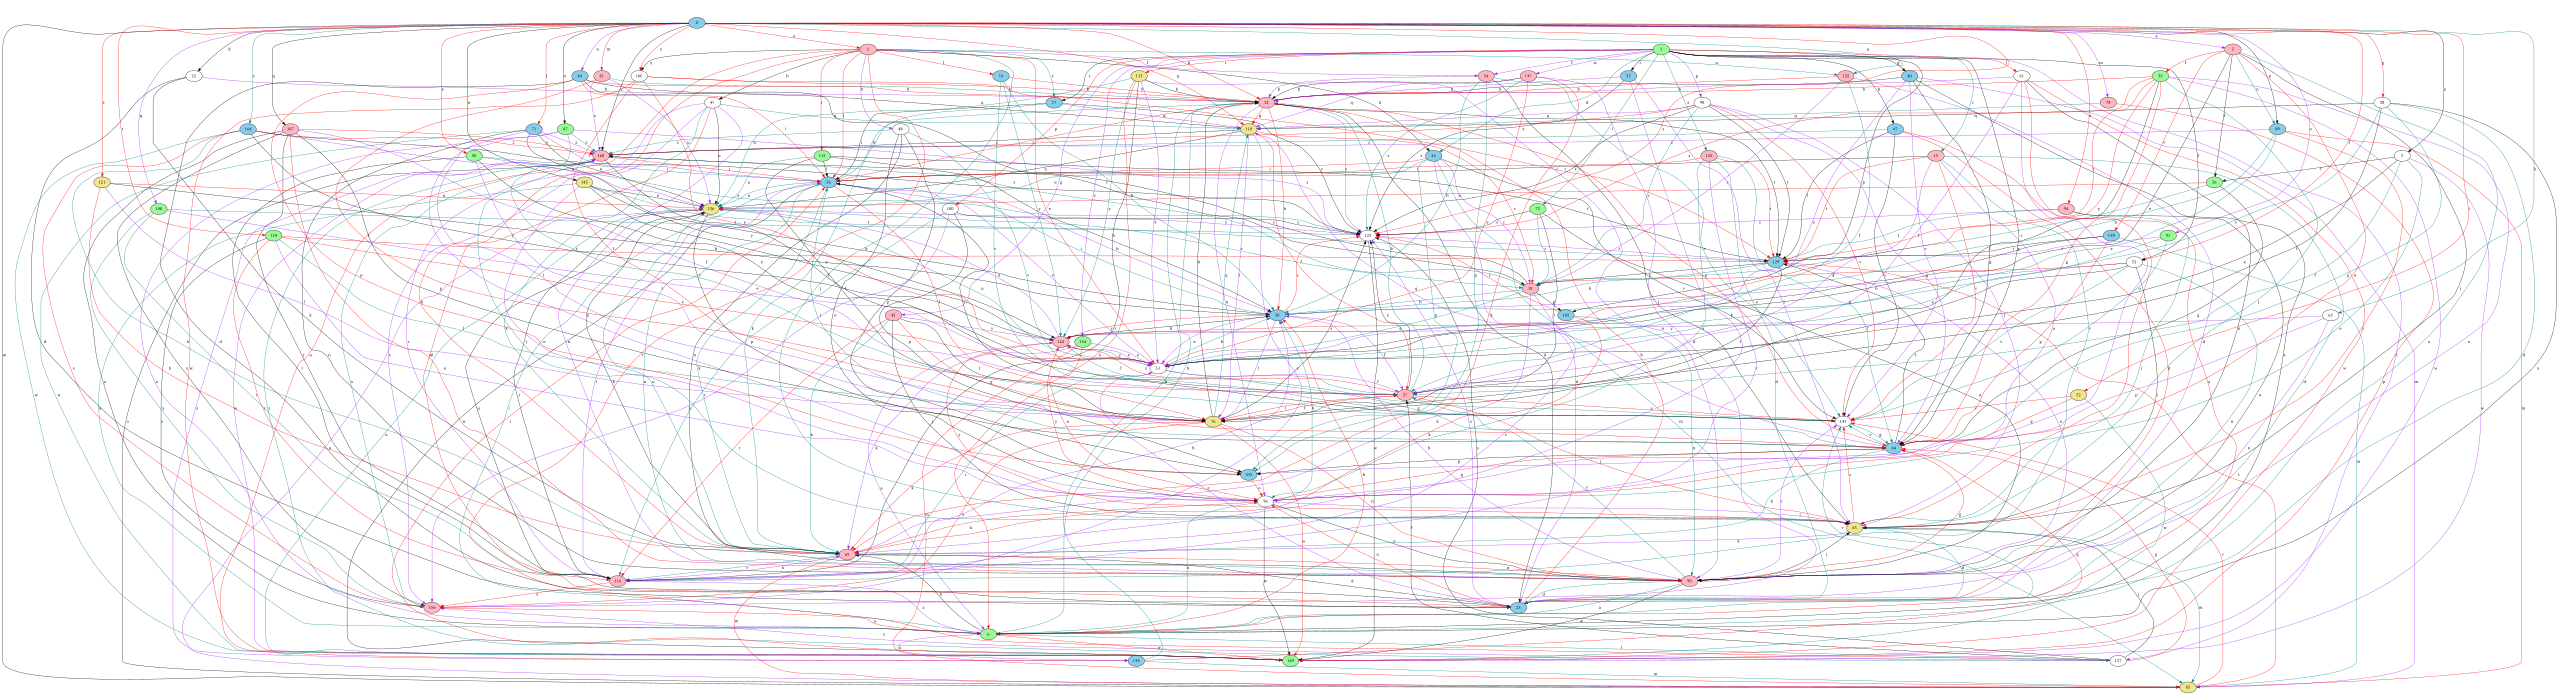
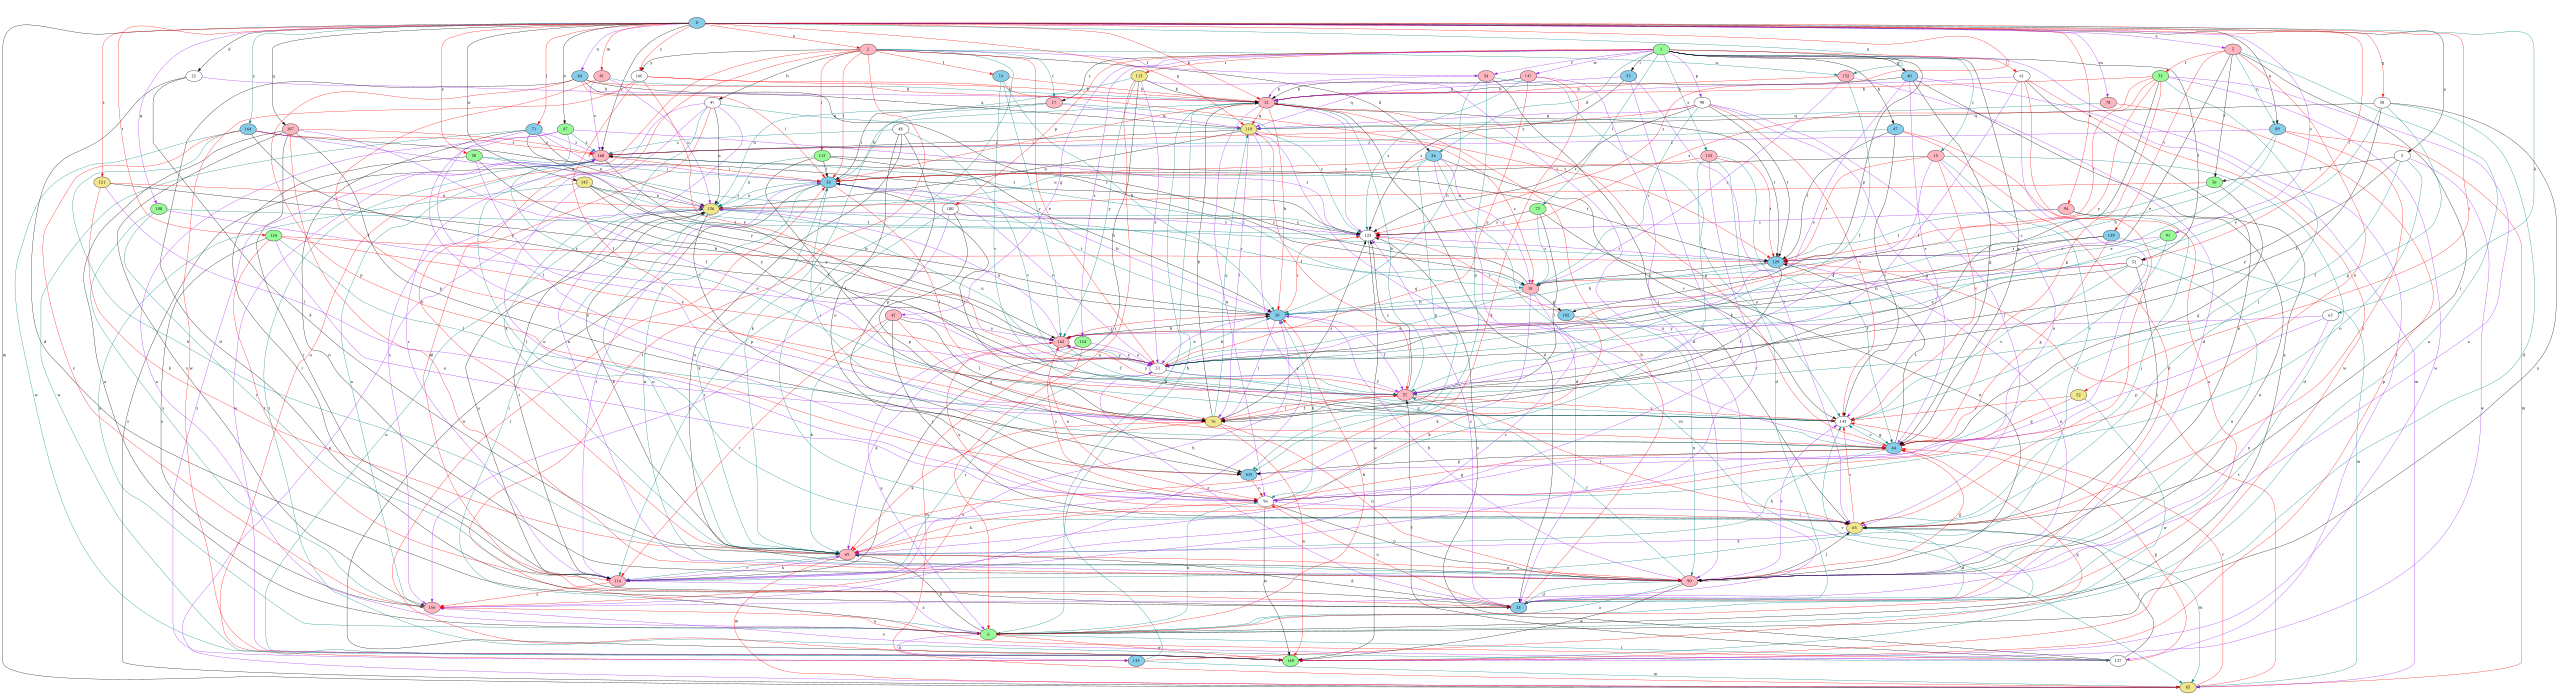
  strict digraph {
    fontname="PT Serif"
    node [fillcolor=lightpink fontname="PT Serif" style=filled]
    edge [color=red fontname="PT Serif"]
    0 [fillcolor=skyblue]
    2
    3
    5 [fillcolor=white]
    12
    22 [fillcolor=white]
    30 [fillcolor=palegreen]
    32 [fillcolor=white]
    38 [fillcolor=white]
    52 [fillcolor=khaki]
    65 [fillcolor=white]
    71 [fillcolor=skyblue]
    78
    81
    83 [fillcolor=khaki]
    84 [fillcolor=skyblue]
    87 [fillcolor=palegreen]
    89 [fillcolor=skyblue]
    91 [fillcolor=palegreen]
    94
    107
    108 [fillcolor=palegreen]
    110 [fillcolor=khaki]
    121 [fillcolor=khaki]
    123 [fillcolor=white]
    124 [fillcolor=palegreen]
    132
    145 [fillcolor=khaki]
    160 [fillcolor=white]
    164 [fillcolor=skyblue]
    168
-   17 [fillcolor=skyblue]
+   17
    24 [fillcolor=skyblue]
    34
    127 [fillcolor=white]
    31 [fillcolor=white]
    48 [fillcolor=white]
    49 [fillcolor=white]
    56 [fillcolor=skyblue]
    63 [fillcolor=khaki]
    69
    74 [fillcolor=skyblue]
    115 [fillcolor=palegreen]
    135 [fillcolor=skyblue]
    6 [fillcolor=palegreen]
    35 [fillcolor=palegreen]
    36 [fillcolor=palegreen]
    96 [fillcolor=white]
    139 [fillcolor=skyblue]
    37
    149 [fillcolor=palegreen]
    44 [fillcolor=skyblue]
    50 [fillcolor=skyblue]
    25 [fillcolor=skyblue]
    129 [fillcolor=skyblue]
    116
    76 [fillcolor=khaki]
    143 [fillcolor=white]
    18
    90
    162
    103 [fillcolor=skyblue]
    136 [fillcolor=khaki]
    156
    1 [fillcolor=palegreen]
    15
    40 [fillcolor=skyblue]
    43
    47 [fillcolor=skyblue]
    55 [fillcolor=skyblue]
    61 [fillcolor=white]
    73 [fillcolor=palegreen]
    98 [fillcolor=white]
    100 [fillcolor=white]
    102 [fillcolor=skyblue]
    113 [fillcolor=khaki]
    147
    152
    154 [fillcolor=palegreen]
    0 -> 2 [label=a]
    0 -> 3 [color=purple label=a]
    0 -> 5 [color=black label=a]
    0 -> 12 [label=b]
    0 -> 22 [color=black label=d]
    0 -> 30 [label=e]
    0 -> 32 [label=f]
    0 -> 38 [label=g]
    0 -> 52 [label=i]
    0 -> 65 [color=teal label=k]
    0 -> 71 [label=l]
    0 -> 78 [color=purple label=m]
    0 -> 81 [label=m]
    0 -> 83 [color=black label=m]
    0 -> 84 [color=purple label=n]
    0 -> 87 [color=black label=n]
    0 -> 89 [color=black label=n]
    0 -> 91 [color=purple label=o]
    0 -> 94 [label=o]
    0 -> 107 [color=black label=q]
    0 -> 108 [color=purple label=q]
    0 -> 110 [label=q]
    0 -> 121 [label=s]
    0 -> 123 [label=s]
    0 -> 124 [label=t]
    0 -> 132 [color=teal label=u]
    0 -> 145 [color=black label=w]
    0 -> 160 [label=y]
    0 -> 164 [color=teal label=z]
    0 -> 168 [color=black label=z]
    2 -> 132 [color=teal label=u]
    2 -> 160 [color=black label=y]
    2 -> 17 [color=teal label=c]
    2 -> 24 [color=black label=d]
    2 -> 34 [color=purple label=f]
    2 -> 127 [label=t]
    2 -> 31 [label=e]
-   2 -> 48 [color=purple label=h]
    2 -> 49 [color=black label=h]
    2 -> 56 [label=i]
    2 -> 63 [color=teal label=j]
    2 -> 69 [label=k]
    2 -> 74 [label=l]
    2 -> 115 [label=r]
    2 -> 135 [label=u]
    3 -> 89 [color=teal label=n]
    3 -> 31 [color=black label=e]
    3 -> 63 [color=black label=j]
    3 -> 6 [color=teal label=a]
    3 -> 35 [label=f]
    3 -> 36 [color=black label=f]
    3 -> 96 [label=o]
    3 -> 139 [label=v]
    5 -> 31 [color=black label=e]
    5 -> 36 [color=black label=f]
    5 -> 96 [color=teal label=o]
    5 -> 37 [color=teal label=f]
    5 -> 149 [color=purple label=w]
    12 -> 110 [label=q]
    12 -> 123 [color=purple label=s]
    12 -> 56 [label=i]
    12 -> 96 [color=purple label=o]
    12 -> 44 [label=g]
    12 -> 50 [label=h]
    12 -> 25 [color=black label=d]
    12 -> 129 [color=black label=t]
    22 -> 12 [color=purple label=b]
    22 -> 69 [color=black label=k]
    22 -> 25 [color=black label=d]
    30 -> 123 [color=teal label=s]
    30 -> 31 [color=black label=e]
    30 -> 56 [color=teal label=i]
    30 -> 116 [color=black label=r]
    30 -> 76 [color=purple label=l]
    32 -> 63 [color=black label=j]
    32 -> 37 [color=black label=f]
    32 -> 50 [color=purple label=h]
    32 -> 143 [color=teal label=v]
    32 -> 18 [label=c]
    32 -> 90 [color=teal label=n]
    38 -> 110 [color=black label=q]
    38 -> 6 [color=black label=a]
    38 -> 37 [color=black label=f]
    38 -> 44 [color=teal label=g]
    38 -> 25 [color=teal label=d]
    38 -> 162 [color=teal label=y]
    52 -> 149 [color=teal label=w]
    52 -> 44 [label=g]
    52 -> 143 [label=v]
    65 -> 90 [color=purple label=n]
    65 -> 162 [color=purple label=y]
    65 -> 103 [color=purple label=p]
    71 -> 168 [color=purple label=z]
    71 -> 56 [color=purple label=i]
    71 -> 149 [color=teal label=w]
    71 -> 76 [color=purple label=l]
    71 -> 90 [color=black label=n]
    71 -> 162 [color=black label=y]
    71 -> 136 [color=black label=u]
    78 -> 110 [color=teal label=q]
    78 -> 149 [label=p]
    81 -> 12 [color=teal label=b]
    81 -> 168 [color=purple label=z]
    81 -> 37 [label=f]
    81 -> 136 [color=purple label=u]
    83 -> 168 [color=black label=z]
    83 -> 129 [label=t]
    83 -> 143 [label=v]
    83 -> 136 [color=purple label=u]
    84 -> 12 [label=b]
    84 -> 110 [color=black label=q]
    84 -> 56 [label=i]
    84 -> 25 [color=black label=d]
    84 -> 18 [color=black label=c]
    84 -> 103 [label=p]
    87 -> 123 [color=purple label=s]
    87 -> 168 [color=teal label=z]
    87 -> 6 [color=purple label=a]
    87 -> 96 [color=purple label=o]
    87 -> 143 [color=teal label=v]
    89 -> 83 [label=m]
    89 -> 168 [color=purple label=z]
    89 -> 31 [color=teal label=e]
    89 -> 63 [label=j]
    89 -> 50 [color=teal label=h]
    91 -> 31 [color=teal label=e]
    91 -> 129 [color=purple label=t]
    91 -> 143 [color=teal label=v]
    94 -> 123 [color=purple label=s]
    94 -> 63 [color=teal label=j]
    94 -> 129 [color=teal label=t]
    94 -> 90 [color=black label=n]
    107 -> 168 [label=z]
    107 -> 6 [color=black label=a]
    107 -> 37 [color=purple label=f]
    107 -> 44 [color=black label=g]
    107 -> 116 [color=black label=r]
    107 -> 90 [label=n]
    107 -> 156 [color=black label=x]
    108 -> 123 [color=teal label=s]
    108 -> 31 [color=purple label=e]
    108 -> 116 [color=teal label=r]
    108 -> 156 [color=teal label=x]
    110 -> 168 [color=black label=z]
    110 -> 37 [label=f]
    110 -> 76 [color=purple label=l]
    110 -> 18 [label=c]
    110 -> 136 [color=black label=u]
    110 -> 156 [color=purple label=x]
    121 -> 69 [label=k]
    121 -> 50 [color=black label=h]
    121 -> 76 [color=purple label=l]
    121 -> 136 [label=u]
    123 -> 149 [color=black label=w]
    123 -> 129 [color=purple label=t]
    124 -> 31 [label=e]
    124 -> 96 [color=purple label=o]
    124 -> 129 [label=t]
    124 -> 116 [label=r]
    124 -> 76 [color=teal label=l]
    124 -> 156 [color=black label=x]
    132 -> 12 [label=b]
    132 -> 37 [color=teal label=f]
    132 -> 25 [color=purple label=d]
    132 -> 18 [color=purple label=c]
    145 -> 6 [color=teal label=a]
    145 -> 96 [color=purple label=o]
    145 -> 50 [color=black label=h]
    145 -> 129 [color=teal label=t]
    145 -> 162 [color=black label=y]
    145 -> 136 [color=black label=u]
    160 -> 12 [label=b]
    160 -> 31 [label=e]
    160 -> 149 [label=w]
    160 -> 129 [label=t]
    160 -> 76 [label=l]
    164 -> 123 [color=black label=s]
    164 -> 168 [label=z]
    164 -> 69 [color=teal label=k]
    164 -> 149 [color=teal label=w]
    164 -> 162 [color=black label=y]
    164 -> 136 [color=purple label=u]
    164 -> 156 [label=x]
    168 -> 56 [label=i]
    168 -> 63 [color=teal label=j]
    168 -> 37 [color=black label=f]
    168 -> 149 [color=purple label=w]
    168 -> 18 [color=teal label=c]
    168 -> 156 [color=teal label=x]
    17 -> 110 [color=purple label=q]
-   17 -> 123 [color=black label=s]
+   17 -> 123 [color=teal label=s]
    17 -> 56 [color=black label=i]
    17 -> 69 [color=teal label=k]
    24 -> 83 [color=teal label=m]
    24 -> 56 [label=i]
    24 -> 25 [color=purple label=d]
    24 -> 143 [color=black label=v]
    24 -> 18 [color=purple label=c]
    24 -> 103 [color=teal label=p]
    24 -> 136 [color=teal label=u]
    34 -> 12 [color=purple label=b]
    34 -> 63 [color=black label=j]
    34 -> 50 [color=teal label=h]
    34 -> 143 [color=teal label=v]
    34 -> 103 [color=teal label=p]
    127 -> 123 [color=black label=s]
    127 -> 168 [color=teal label=z]
    127 -> 63 [color=black label=j]
    127 -> 37 [color=black label=f]
    127 -> 44 [label=g]
    127 -> 156 [color=purple label=x]
    31 -> 37 [color=purple label=f]
    31 -> 44 [color=teal label=g]
    31 -> 50 [color=teal label=h]
    31 -> 116 [color=teal label=r]
    31 -> 162 [color=teal label=y]
    31 -> 136 [color=teal label=u]
    48 -> 168 [color=teal label=z]
    48 -> 96 [color=black label=o]
    48 -> 143 [color=teal label=v]
    48 -> 90 [color=black label=n]
    48 -> 103 [color=black label=p]
    49 -> 110 [color=teal label=q]
    49 -> 69 [color=teal label=k]
    49 -> 25 [label=d]
    49 -> 116 [color=purple label=r]
    49 -> 90 [color=purple label=n]
    49 -> 136 [color=black label=u]
    49 -> 156 [color=purple label=x]
    56 -> 12 [color=teal label=b]
    56 -> 31 [color=purple label=e]
    56 -> 69 [color=teal label=k]
    56 -> 149 [color=black label=w]
    56 -> 50 [color=purple label=h]
    56 -> 76 [label=l]
    56 -> 90 [color=teal label=n]
    56 -> 136 [color=teal label=u]
    63 -> 83 [color=teal label=m]
    63 -> 69 [color=purple label=k]
    63 -> 25 [color=teal label=d]
    63 -> 143 [label=v]
    63 -> 162 [label=y]
    69 -> 83 [label=m]
    69 -> 25 [color=black label=d]
    69 -> 116 [color=teal label=r]
    69 -> 90 [label=n]
    69 -> 136 [color=teal label=u]
    74 -> 12 [label=b]
    74 -> 50 [color=teal label=h]
    74 -> 143 [color=teal label=v]
    74 -> 162 [color=teal label=y]
    115 -> 56 [color=black label=i]
    115 -> 50 [color=black label=h]
    115 -> 129 [color=black label=t]
    115 -> 76 [color=black label=l]
    115 -> 136 [color=teal label=u]
    135 -> 12 [color=teal label=b]
    135 -> 83 [color=teal label=m]
    135 -> 168 [color=purple label=z]
    135 -> 44 [label=g]
    6 -> 12 [color=teal label=b]
    6 -> 127 [color=teal label=t]
    6 -> 56 [color=teal label=i]
    6 -> 69 [color=black label=k]
    6 -> 135 [color=purple label=u]
    6 -> 96 [color=teal label=o]
    6 -> 149 [label=w]
    6 -> 50 [label=h]
    6 -> 143 [color=teal label=v]
    35 -> 12 [label=b]
    35 -> 123 [label=s]
    35 -> 63 [color=teal label=j]
    35 -> 149 [color=purple label=w]
    35 -> 44 [label=g]
    35 -> 129 [label=t]
    35 -> 76 [color=black label=l]
    35 -> 162 [label=y]
    35 -> 156 [color=purple label=x]
    36 -> 44 [color=black label=g]
    36 -> 18 [color=teal label=c]
    36 -> 136 [label=u]
    96 -> 63 [color=purple label=j]
    96 -> 69 [label=k]
    96 -> 149 [color=black label=w]
    96 -> 44 [label=g]
    96 -> 50 [color=teal label=h]
    96 -> 90 [color=black label=n]
    96 -> 162 [label=y]
    139 -> 83 [color=teal label=m]
    139 -> 31 [color=black label=e]
    139 -> 44 [label=g]
    139 -> 129 [color=black label=t]
    37 -> 12 [color=teal label=b]
    37 -> 123 [color=black label=s]
    37 -> 63 [label=j]
    37 -> 76 [label=l]
    37 -> 143 [label=v]
    37 -> 162 [label=y]
    149 -> 56 [label=i]
    149 -> 136 [color=teal label=u]
    44 -> 110 [color=purple label=q]
    44 -> 56 [color=teal label=i]
    44 -> 69 [color=teal label=k]
    44 -> 129 [color=black label=t]
    44 -> 143 [color=teal label=v]
    44 -> 103 [color=black label=p]
    50 -> 123 [label=s]
    50 -> 31 [color=purple label=e]
    50 -> 56 [color=teal label=i]
    50 -> 37 [color=purple label=f]
    50 -> 76 [color=purple label=l]
    50 -> 162 [label=y]
    25 -> 12 [label=b]
    25 -> 123 [color=purple label=s]
    25 -> 31 [color=purple label=e]
    25 -> 96 [label=o]
    25 -> 136 [color=black label=u]
    129 -> 50 [color=teal label=h]
    129 -> 76 [color=black label=l]
    129 -> 18 [color=black label=c]
    129 -> 90 [color=purple label=n]
    116 -> 56 [color=purple label=i]
    116 -> 69 [color=purple label=k]
    116 -> 6 [color=purple label=a]
    116 -> 50 [color=purple label=h]
    116 -> 156 [label=x]
    76 -> 12 [color=black label=b]
    76 -> 110 [color=teal label=q]
    76 -> 123 [color=black label=s]
    76 -> 69 [label=k]
    76 -> 37 [label=f]
    76 -> 149 [label=w]
    76 -> 90 [label=n]
    76 -> 156 [label=x]
    143 -> 56 [color=black label=i]
    143 -> 44 [color=teal label=g]
    18 -> 168 [color=black label=z]
    18 -> 31 [color=teal label=e]
    18 -> 69 [color=purple label=k]
    18 -> 50 [color=teal label=h]
    18 -> 116 [color=purple label=r]
    18 -> 102 [color=black label=p]
    90 -> 63 [color=black label=j]
    90 -> 6 [color=teal label=a]
    90 -> 37 [color=teal label=f]
    90 -> 149 [color=black label=w]
    90 -> 44 [label=g]
    90 -> 50 [color=purple label=h]
    90 -> 25 [color=teal label=d]
    90 -> 143 [color=purple label=v]
    162 -> 31 [color=purple label=e]
    162 -> 6 [color=purple label=a]
    162 -> 37 [color=teal label=f]
    162 -> 50 [color=black label=h]
    162 -> 136 [color=purple label=u]
    103 -> 96 [label=o]
    136 -> 123 [color=purple label=s]
    136 -> 69 [color=black label=k]
    136 -> 116 [color=black label=r]
    136 -> 18 [color=teal label=c]
    136 -> 103 [color=black label=p]
    156 -> 6 [label=a]
    1 -> 32 [color=black label=f]
    1 -> 17 [color=black label=c]
    1 -> 24 [color=teal label=d]
    1 -> 34 [color=purple label=f]
    1 -> 127 [color=purple label=t]
    1 -> 44 [color=black label=g]
    1 -> 15 [color=teal label=c]
    1 -> 40 [color=black label=g]
    1 -> 43 [color=purple label=g]
    1 -> 47 [color=black label=h]
    1 -> 55 [color=black label=i]
    1 -> 61 [label=j]
    1 -> 73 [color=teal label=l]
    1 -> 98 [color=purple label=p]
    1 -> 100 [label=p]
    1 -> 102 [color=black label=p]
    1 -> 113 [label=r]
    1 -> 147 [color=purple label=w]
    1 -> 152 [color=teal label=x]
    1 -> 154 [color=purple label=x]
    15 -> 56 [color=black label=i]
    15 -> 96 [color=purple label=o]
    15 -> 37 [color=purple label=f]
    15 -> 25 [color=teal label=d]
    15 -> 129 [label=t]
    15 -> 116 [color=teal label=r]
    15 -> 143 [label=v]
    40 -> 12 [color=black label=b]
    40 -> 83 [color=purple label=m]
    40 -> 31 [color=purple label=e]
    40 -> 6 [color=black label=a]
    40 -> 44 [color=black label=g]
    40 -> 143 [color=purple label=v]
    43 -> 63 [color=black label=j]
    43 -> 69 [color=teal label=k]
    43 -> 44 [label=g]
    43 -> 116 [label=r]
    43 -> 76 [color=black label=l]
    43 -> 162 [color=purple label=y]
    47 -> 168 [color=teal label=z]
    47 -> 6 [label=a]
    47 -> 25 [label=d]
    47 -> 129 [color=black label=t]
    47 -> 143 [color=black label=v]
    55 -> 12 [color=purple label=b]
    55 -> 123 [color=black label=s]
    55 -> 63 [color=purple label=j]
    55 -> 69 [color=purple label=k]
    61 -> 12 [color=purple label=b]
    61 -> 63 [label=j]
    61 -> 96 [color=purple label=o]
    61 -> 37 [color=purple label=f]
    61 -> 149 [label=w]
    61 -> 90 [color=black label=n]
    73 -> 123 [color=black label=s]
    73 -> 76 [color=black label=l]
    73 -> 18 [color=teal label=c]
    73 -> 90 [color=black label=n]
    98 -> 110 [color=purple label=q]
    98 -> 123 [color=black label=s]
    98 -> 168 [label=z]
    98 -> 63 [color=purple label=j]
    98 -> 44 [color=purple label=g]
    98 -> 129 [color=black label=t]
    98 -> 143 [label=v]
    98 -> 18 [color=teal label=c]
    100 -> 123 [color=black label=s]
    100 -> 116 [color=teal label=r]
    100 -> 103 [color=black label=p]
    100 -> 156 [color=purple label=x]
    102 -> 123 [label=s]
    102 -> 69 [label=k]
    102 -> 90 [color=teal label=n]
    113 -> 12 [color=black label=b]
    113 -> 31 [color=purple label=e]
    113 -> 6 [label=a]
    113 -> 116 [color=black label=r]
    113 -> 90 [color=purple label=n]
    113 -> 162 [color=teal label=y]
    113 -> 136 [color=teal label=u]
    147 -> 12 [color=black label=b]
    147 -> 110 [color=purple label=q]
    147 -> 123 [color=teal label=s]
    147 -> 31 [label=e]
    147 -> 69 [label=k]
    147 -> 25 [color=purple label=d]
    152 -> 56 [label=i]
    152 -> 96 [color=teal label=o]
    152 -> 44 [color=teal label=g]
    152 -> 25 [color=teal label=d]
    152 -> 129 [label=t]
    152 -> 116 [color=purple label=r]
    154 -> 83 [label=m]
    154 -> 31 [color=purple label=e]
    154 -> 69 [color=purple label=k]
    154 -> 96 [label=o]
  }
